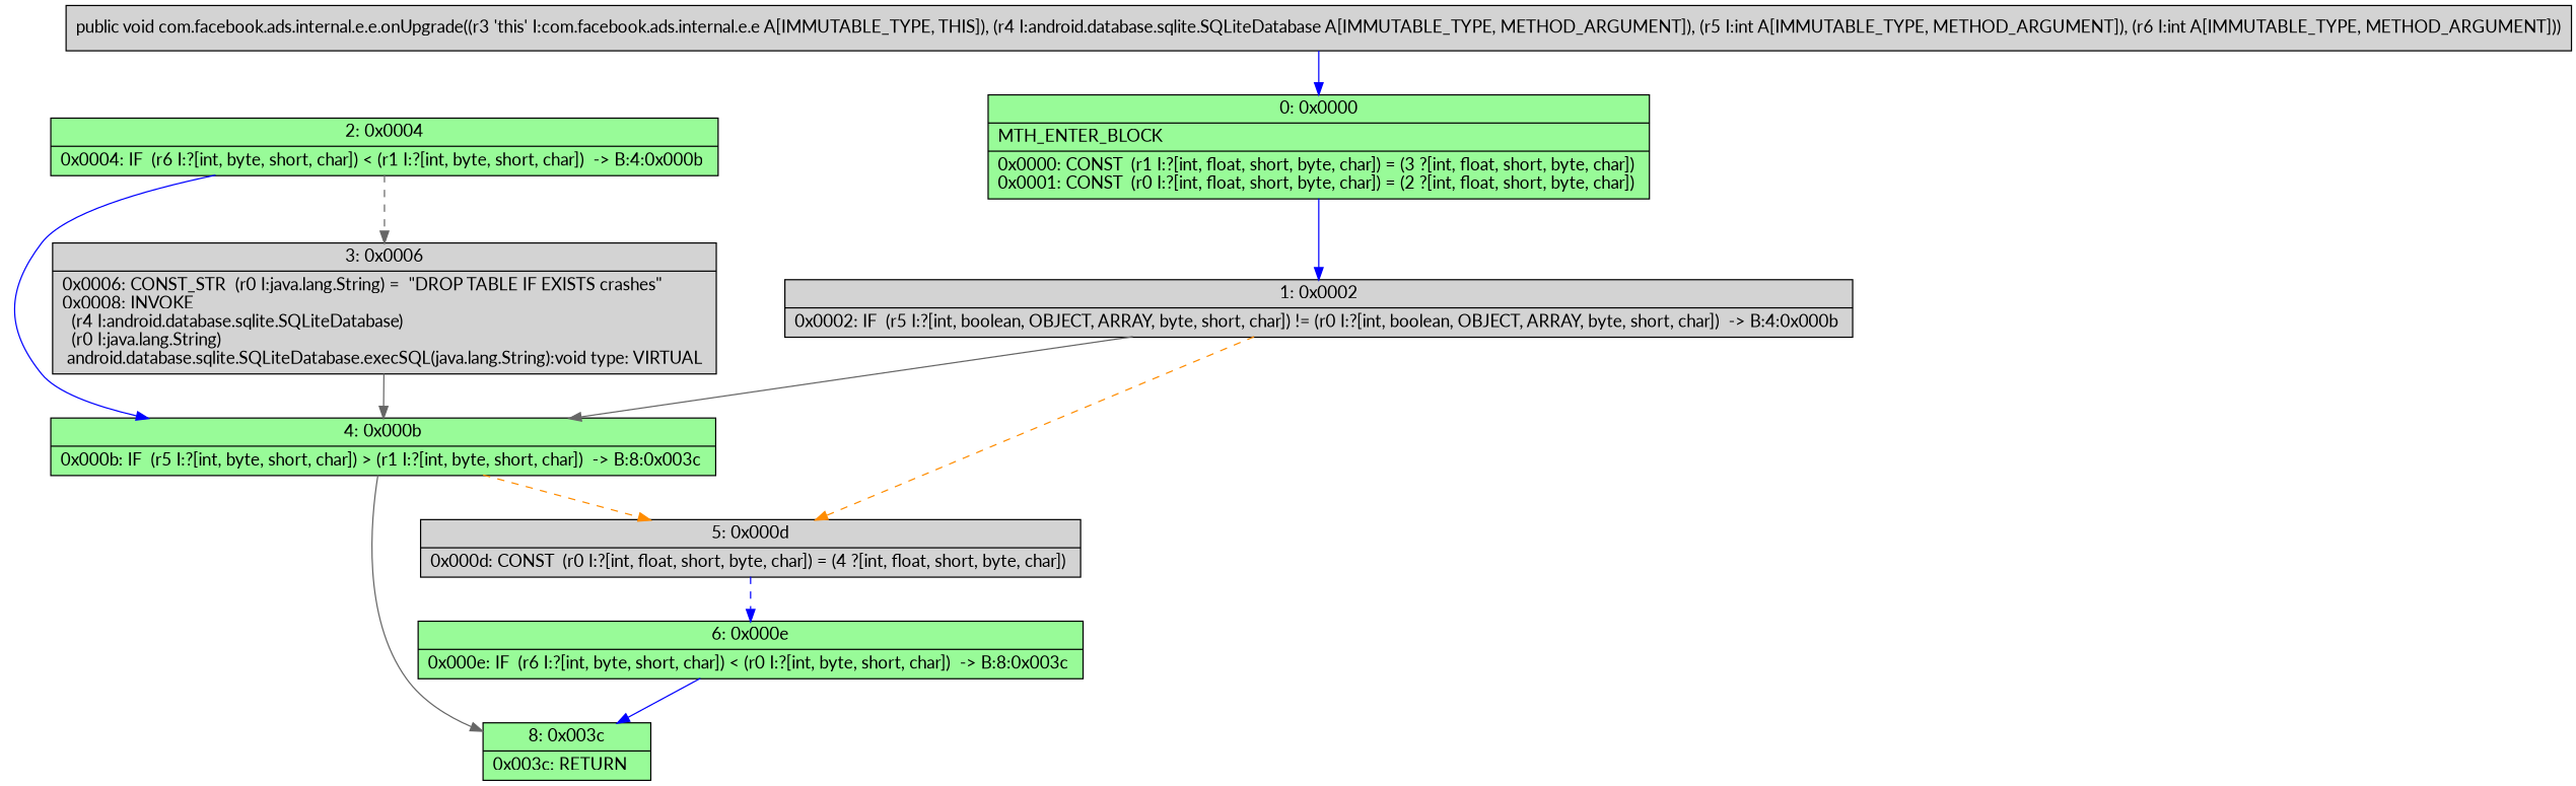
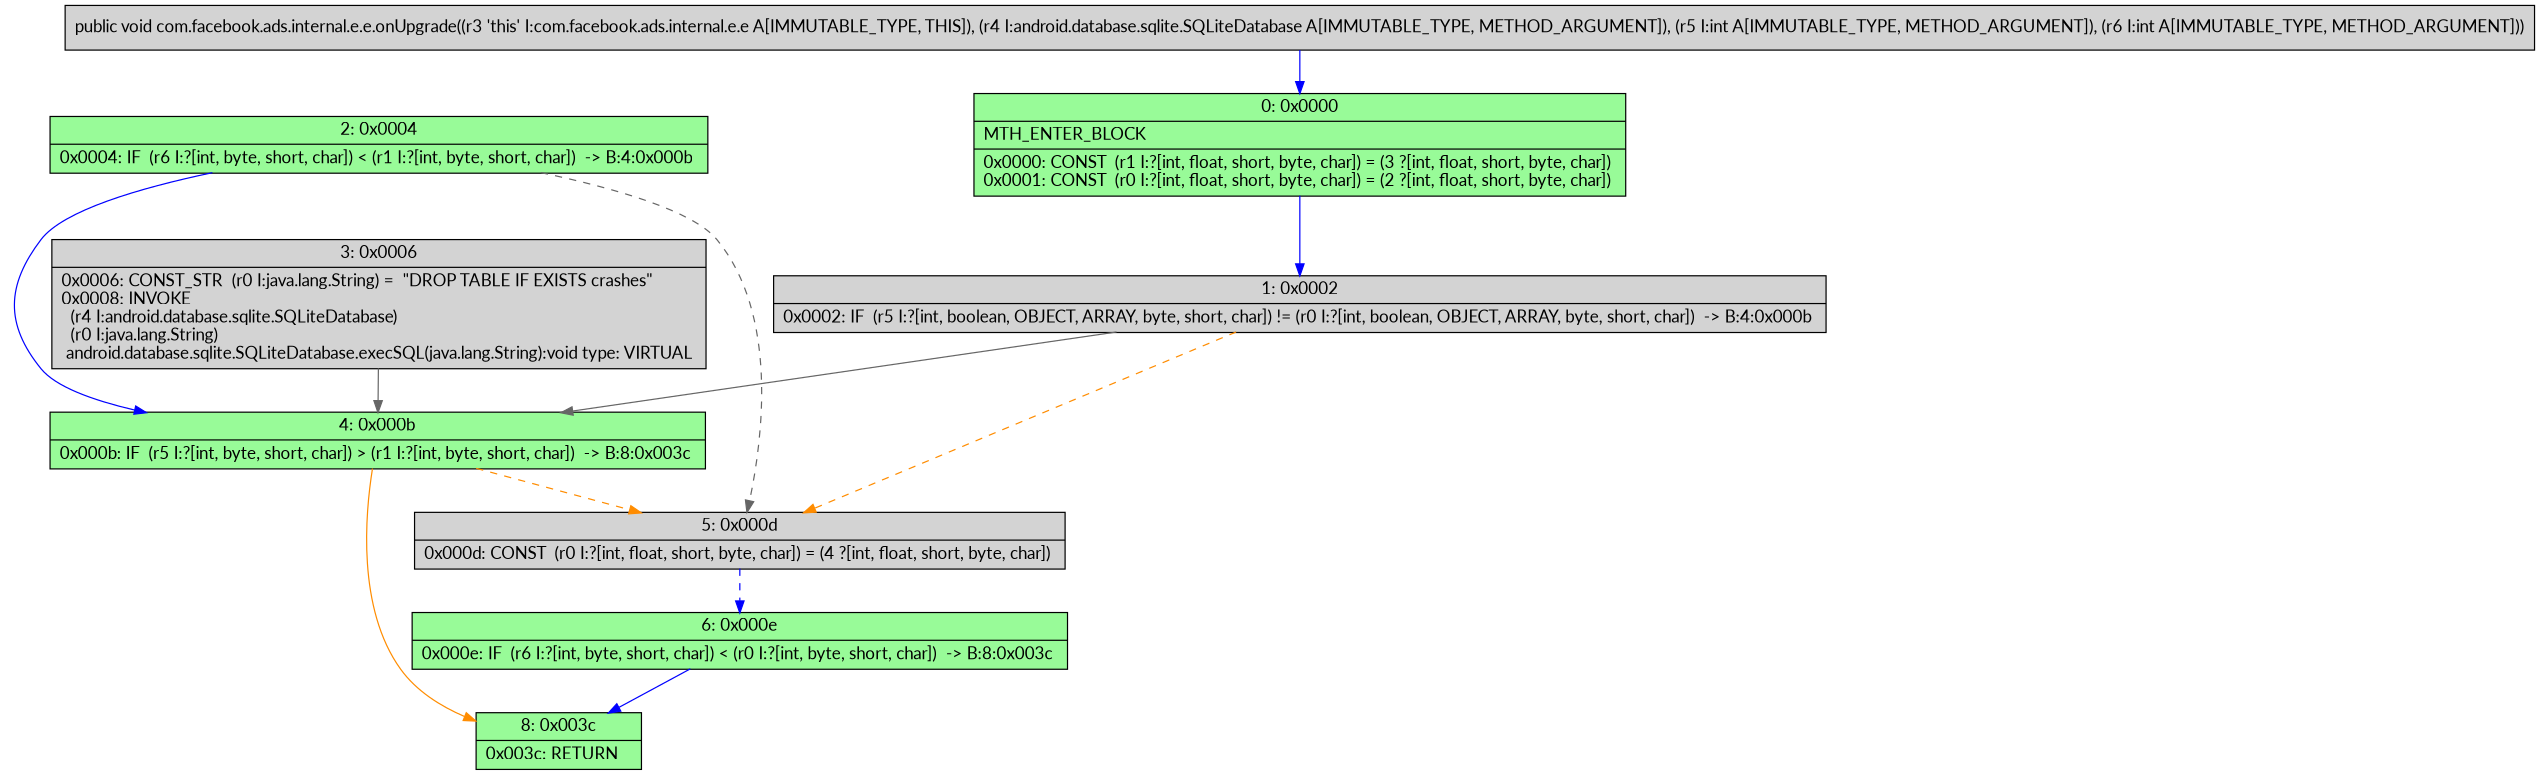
  digraph {
    fontname=Lato
    node [fillcolor=palegreen fontname=Lato shape=record style=filled]
    edge [color=blue fontname=Lato]
    n1 [label="{0\:\ 0x0000|MTH_ENTER_BLOCK\l|0x0000: CONST  (r1 I:?[int, float, short, byte, char]) = (3 ?[int, float, short, byte, char]) \l0x0001: CONST  (r0 I:?[int, float, short, byte, char]) = (2 ?[int, float, short, byte, char]) \l}"]
    n2 [fillcolor=lightgrey label="{1\:\ 0x0002|0x0002: IF  (r5 I:?[int, boolean, OBJECT, ARRAY, byte, short, char]) != (r0 I:?[int, boolean, OBJECT, ARRAY, byte, short, char])  \-\> B:4:0x000b \l}"]
    n3 [label="{4\:\ 0x000b|0x000b: IF  (r5 I:?[int, byte, short, char]) \> (r1 I:?[int, byte, short, char])  \-\> B:8:0x003c \l}"]
    n4 [fillcolor=lightgrey label="{5\:\ 0x000d|0x000d: CONST  (r0 I:?[int, float, short, byte, char]) = (4 ?[int, float, short, byte, char]) \l}"]
    n5 [label="{2\:\ 0x0004|0x0004: IF  (r6 I:?[int, byte, short, char]) \< (r1 I:?[int, byte, short, char])  \-\> B:4:0x000b \l}"]
    n6 [fillcolor=lightgrey label="{3\:\ 0x0006|0x0006: CONST_STR  (r0 I:java.lang.String) =  \"DROP TABLE IF EXISTS crashes\" \l0x0008: INVOKE  \l  (r4 I:android.database.sqlite.SQLiteDatabase)\l  (r0 I:java.lang.String)\l android.database.sqlite.SQLiteDatabase.execSQL(java.lang.String):void type: VIRTUAL \l}"]
    n7 [label="{8\:\ 0x003c|0x003c: RETURN   \l}"]
    n8 [label="{6\:\ 0x000e|0x000e: IF  (r6 I:?[int, byte, short, char]) \< (r0 I:?[int, byte, short, char])  \-\> B:8:0x003c \l}"]
    n9 [fillcolor=lightgrey label="{public void com.facebook.ads.internal.e.e.onUpgrade((r3 'this' I:com.facebook.ads.internal.e.e A[IMMUTABLE_TYPE, THIS]), (r4 I:android.database.sqlite.SQLiteDatabase A[IMMUTABLE_TYPE, METHOD_ARGUMENT]), (r5 I:int A[IMMUTABLE_TYPE, METHOD_ARGUMENT]), (r6 I:int A[IMMUTABLE_TYPE, METHOD_ARGUMENT])) }"]
    n1 -> n2
    n2 -> n3 [color=gray40]
    n2 -> n4 [color=darkorange style=dashed]
    n3 -> n4 [color=darkorange style=dashed]
-   n3 -> n7 [color=gray40]
+   n3 -> n7 [color=darkorange]
    n4 -> n8 [style=dashed]
    n5 -> n3
-   n5 -> n6 [color=gray40 style=dashed]
+   n5 -> n4 [color=gray40 style=dashed]
    n6 -> n3 [color=gray40]
    n8 -> n7
    n9 -> n1
  }
